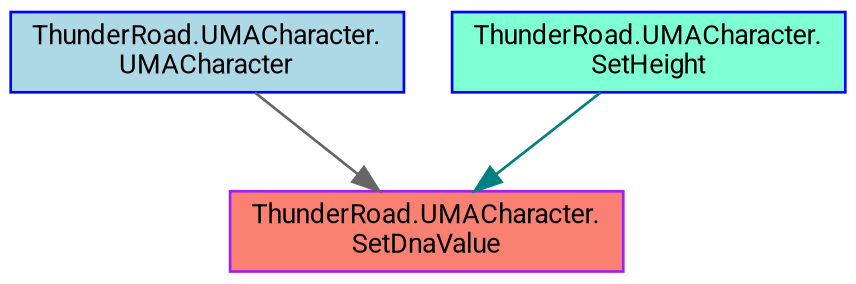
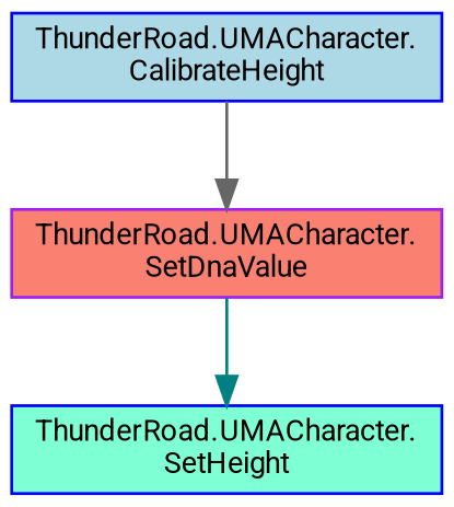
  digraph {
    fontname=Roboto
    rankdir=TB
    node [color=blue fontname=Roboto fontsize=10 shape=record style=filled]
    edge [fontname=Roboto fontsize=10 labelfontname=Helvetica labelfontsize=10 style=solid]
-   n1 [fillcolor=lightblue fontcolor=black height=0.2 label="ThunderRoad.UMACharacter.\lUMACharacter" width=0.4]
+   n1 [fillcolor=lightblue fontcolor=black height=0.2 label="ThunderRoad.UMACharacter.\lCalibrateHeight" width=0.4]
    n2 [color=purple fillcolor=salmon height=0.2 label="ThunderRoad.UMACharacter.\lSetDnaValue" width=0.4]
    n3 [fillcolor=aquamarine height=0.2 label="ThunderRoad.UMACharacter.\lSetHeight" width=0.4]
    n1 -> n2 [color=gray40]
-   n3 -> n2 [color=teal]
+   n2 -> n3 [color=teal]
  }
